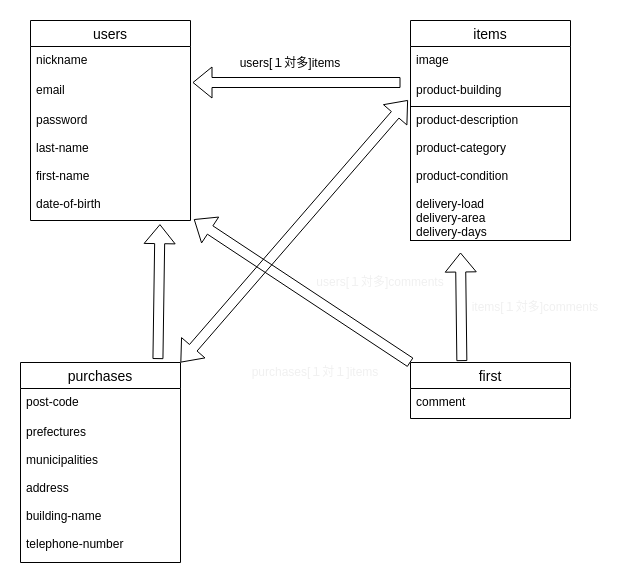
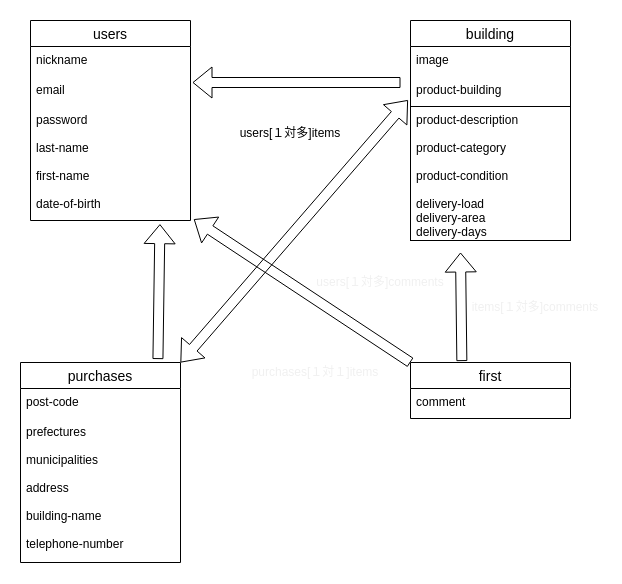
  <mxCell id="0" />
  <mxCell id="1" parent="0" />
  <mxCell id="2" value="" style="rounded=0;whiteSpace=wrap;html=1;fontColor=none;" vertex="1" parent="1"><mxGeometry x="410" y="106" width="160" height="134" as="geometry" /></mxCell>
  <mxCell id="3" value="purchases" style="swimlane;fontStyle=0;childLayout=stackLayout;horizontal=1;startSize=26;horizontalStack=0;resizeParent=1;resizeParentMax=0;resizeLast=0;collapsible=1;marginBottom=0;align=center;fontSize=14;" vertex="1" parent="1"><mxGeometry x="20" y="362" width="160" height="200" as="geometry" /></mxCell>
  <mxCell id="4" value="post-code" style="text;strokeColor=none;fillColor=none;spacingLeft=4;spacingRight=4;overflow=hidden;rotatable=0;points=[[0,0.5],[1,0.5]];portConstraint=eastwest;fontSize=12;" vertex="1" parent="3"><mxGeometry y="26" width="160" height="30" as="geometry" /></mxCell>
  <mxCell id="5" value="prefectures&#10;&#10;municipalities&#10;&#10;address&#10;&#10;building-name&#10;&#10;telephone-number" style="text;strokeColor=none;fillColor=none;spacingLeft=4;spacingRight=4;overflow=hidden;rotatable=0;points=[[0,0.5],[1,0.5]];portConstraint=eastwest;fontSize=12;" vertex="1" parent="3"><mxGeometry y="56" width="160" height="144" as="geometry" /></mxCell>
  <mxCell id="6" value="first" style="swimlane;fontStyle=0;childLayout=stackLayout;horizontal=1;startSize=26;horizontalStack=0;resizeParent=1;resizeParentMax=0;resizeLast=0;collapsible=1;marginBottom=0;align=center;fontSize=14;" vertex="1" parent="1"><mxGeometry x="410" y="362" width="160" height="56" as="geometry" /></mxCell>
  <mxCell id="7" value="comment" style="text;strokeColor=none;fillColor=none;spacingLeft=4;spacingRight=4;overflow=hidden;rotatable=0;points=[[0,0.5],[1,0.5]];portConstraint=eastwest;fontSize=12;" vertex="1" parent="6"><mxGeometry y="26" width="160" height="30" as="geometry" /></mxCell>
- <mxCell id="8" value="items" style="swimlane;fontStyle=0;childLayout=stackLayout;horizontal=1;startSize=26;horizontalStack=0;resizeParent=1;resizeParentMax=0;resizeLast=0;collapsible=1;marginBottom=0;align=center;fontSize=14;" vertex="1" parent="1"><mxGeometry x="410" y="20" width="160" height="86" as="geometry" /></mxCell>
+ <mxCell id="8" value="building" style="swimlane;fontStyle=0;childLayout=stackLayout;horizontal=1;startSize=26;horizontalStack=0;resizeParent=1;resizeParentMax=0;resizeLast=0;collapsible=1;marginBottom=0;align=center;fontSize=14;" vertex="1" parent="1"><mxGeometry x="410" y="20" width="160" height="86" as="geometry" /></mxCell>
  <mxCell id="9" value="image" style="text;strokeColor=none;fillColor=none;spacingLeft=4;spacingRight=4;overflow=hidden;rotatable=0;points=[[0,0.5],[1,0.5]];portConstraint=eastwest;fontSize=12;" vertex="1" parent="8"><mxGeometry y="26" width="160" height="30" as="geometry" /></mxCell>
  <mxCell id="10" value="product-building" style="text;strokeColor=none;fillColor=none;spacingLeft=4;spacingRight=4;overflow=hidden;rotatable=0;points=[[0,0.5],[1,0.5]];portConstraint=eastwest;fontSize=12;" vertex="1" parent="8"><mxGeometry y="56" width="160" height="30" as="geometry" /></mxCell>
  <mxCell id="11" value="users" style="swimlane;fontStyle=0;childLayout=stackLayout;horizontal=1;startSize=26;horizontalStack=0;resizeParent=1;resizeParentMax=0;resizeLast=0;collapsible=1;marginBottom=0;align=center;fontSize=14;" vertex="1" parent="1"><mxGeometry x="30" y="20" width="160" height="200" as="geometry" /></mxCell>
  <mxCell id="12" value="nickname" style="text;strokeColor=none;fillColor=none;spacingLeft=4;spacingRight=4;overflow=hidden;rotatable=0;points=[[0,0.5],[1,0.5]];portConstraint=eastwest;fontSize=12;" vertex="1" parent="11"><mxGeometry y="26" width="160" height="30" as="geometry" /></mxCell>
  <mxCell id="13" value="email" style="text;strokeColor=none;fillColor=none;spacingLeft=4;spacingRight=4;overflow=hidden;rotatable=0;points=[[0,0.5],[1,0.5]];portConstraint=eastwest;fontSize=12;" vertex="1" parent="11"><mxGeometry y="56" width="160" height="30" as="geometry" /></mxCell>
  <mxCell id="14" value="password &#10;&#10;last-name&#10;&#10;first-name&#10;&#10;date-of-birth&#10;" style="text;strokeColor=none;fillColor=none;spacingLeft=4;spacingRight=4;overflow=hidden;rotatable=0;points=[[0,0.5],[1,0.5]];portConstraint=eastwest;fontSize=12;" vertex="1" parent="11"><mxGeometry y="86" width="160" height="114" as="geometry" /></mxCell>
  <mxCell id="15" value="&#10;&#10;&#10;&#10;&#10;&#10;&#10;&#10;delivery-load&#10;delivery-area&#10;delivery-days" style="text;strokeColor=none;fillColor=none;spacingLeft=4;spacingRight=4;overflow=hidden;rotatable=0;points=[[0,0.5],[1,0.5]];portConstraint=eastwest;fontSize=12;" vertex="1" parent="1"><mxGeometry x="410" y="78" width="160" height="174" as="geometry" /></mxCell>
  <mxCell id="16" value="product-description&#10;&#10;product-category&#10;&#10;product-condition" style="text;strokeColor=none;fillColor=none;spacingLeft=4;spacingRight=4;overflow=hidden;rotatable=0;points=[[0,0.5],[1,0.5]];portConstraint=eastwest;fontSize=12;" vertex="1" parent="1"><mxGeometry x="410" y="106" width="160" height="84" as="geometry" /></mxCell>
  <mxCell id="17" value="" style="shape=flexArrow;endArrow=classic;html=1;fontColor=none;" edge="1" parent="1"><mxGeometry width="50" height="50" relative="1" as="geometry"><mxPoint x="400" y="82" as="sourcePoint" /><mxPoint x="192" y="82" as="targetPoint" /><Array as="points" /></mxGeometry></mxCell>
- <mxCell id="18" value="users[１対多]items" style="text;html=1;strokeColor=none;fillColor=none;align=center;verticalAlign=middle;whiteSpace=wrap;rounded=0;" vertex="1" parent="1"><mxGeometry x="220" y="53" width="140" height="20" as="geometry" /></mxCell>
+ <mxCell id="18" value="users[１対多]items" style="text;html=1;strokeColor=none;fillColor=none;align=center;verticalAlign=middle;whiteSpace=wrap;rounded=0;" vertex="1" parent="1"><mxGeometry x="220" y="123" width="140" height="20" as="geometry" /></mxCell>
  <mxCell id="19" value="" style="shape=flexArrow;endArrow=classic;html=1;fontColor=#f0f0f0;entryX=1.021;entryY=0.989;entryDx=0;entryDy=0;entryPerimeter=0;exitX=0;exitY=0;exitDx=0;exitDy=0;" edge="1" parent="1" source="6" target="14"><mxGeometry width="50" height="50" relative="1" as="geometry"><mxPoint x="270" y="302" as="sourcePoint" /><mxPoint x="320" y="252" as="targetPoint" /></mxGeometry></mxCell>
  <mxCell id="20" value="users[１対多]comments" style="text;html=1;strokeColor=none;fillColor=none;align=center;verticalAlign=middle;whiteSpace=wrap;rounded=0;fontColor=#f0f0f0;" vertex="1" parent="1"><mxGeometry x="310" y="272" width="140" height="20" as="geometry" /></mxCell>
  <mxCell id="21" value="" style="shape=flexArrow;endArrow=classic;html=1;fontColor=#f0f0f0;exitX=0.321;exitY=-0.025;exitDx=0;exitDy=0;exitPerimeter=0;" edge="1" parent="1" source="6"><mxGeometry width="50" height="50" relative="1" as="geometry"><mxPoint x="460" y="322" as="sourcePoint" /><mxPoint x="460" y="252" as="targetPoint" /></mxGeometry></mxCell>
  <mxCell id="22" value="items[１対多]comments" style="text;html=1;strokeColor=none;fillColor=none;align=center;verticalAlign=middle;whiteSpace=wrap;rounded=0;fontColor=#f0f0f0;" vertex="1" parent="1"><mxGeometry x="470" y="282" width="130" height="50" as="geometry" /></mxCell>
  <mxCell id="23" value="" style="shape=flexArrow;endArrow=classic;html=1;fontColor=#f0f0f0;entryX=0.809;entryY=1.032;entryDx=0;entryDy=0;entryPerimeter=0;exitX=0.859;exitY=-0.017;exitDx=0;exitDy=0;exitPerimeter=0;" edge="1" parent="1" source="3" target="14"><mxGeometry width="50" height="50" relative="1" as="geometry"><mxPoint x="140" y="342" as="sourcePoint" /><mxPoint x="190" y="292" as="targetPoint" /></mxGeometry></mxCell>
  <mxCell id="24" value="purchases[１対１]items" style="text;html=1;strokeColor=none;fillColor=none;align=center;verticalAlign=middle;whiteSpace=wrap;rounded=0;fontColor=#f0f0f0;" vertex="1" parent="1"><mxGeometry x="250" y="362" width="130" height="20" as="geometry" /></mxCell>
  <mxCell id="25" value="" style="shape=flexArrow;endArrow=classic;startArrow=classic;html=1;fontColor=#f0f0f0;exitX=1;exitY=0;exitDx=0;exitDy=0;entryX=-0.016;entryY=0.124;entryDx=0;entryDy=0;entryPerimeter=0;" edge="1" parent="1" source="3" target="15"><mxGeometry width="100" height="100" relative="1" as="geometry"><mxPoint x="290" y="382" as="sourcePoint" /><mxPoint x="390" y="282" as="targetPoint" /></mxGeometry></mxCell>
